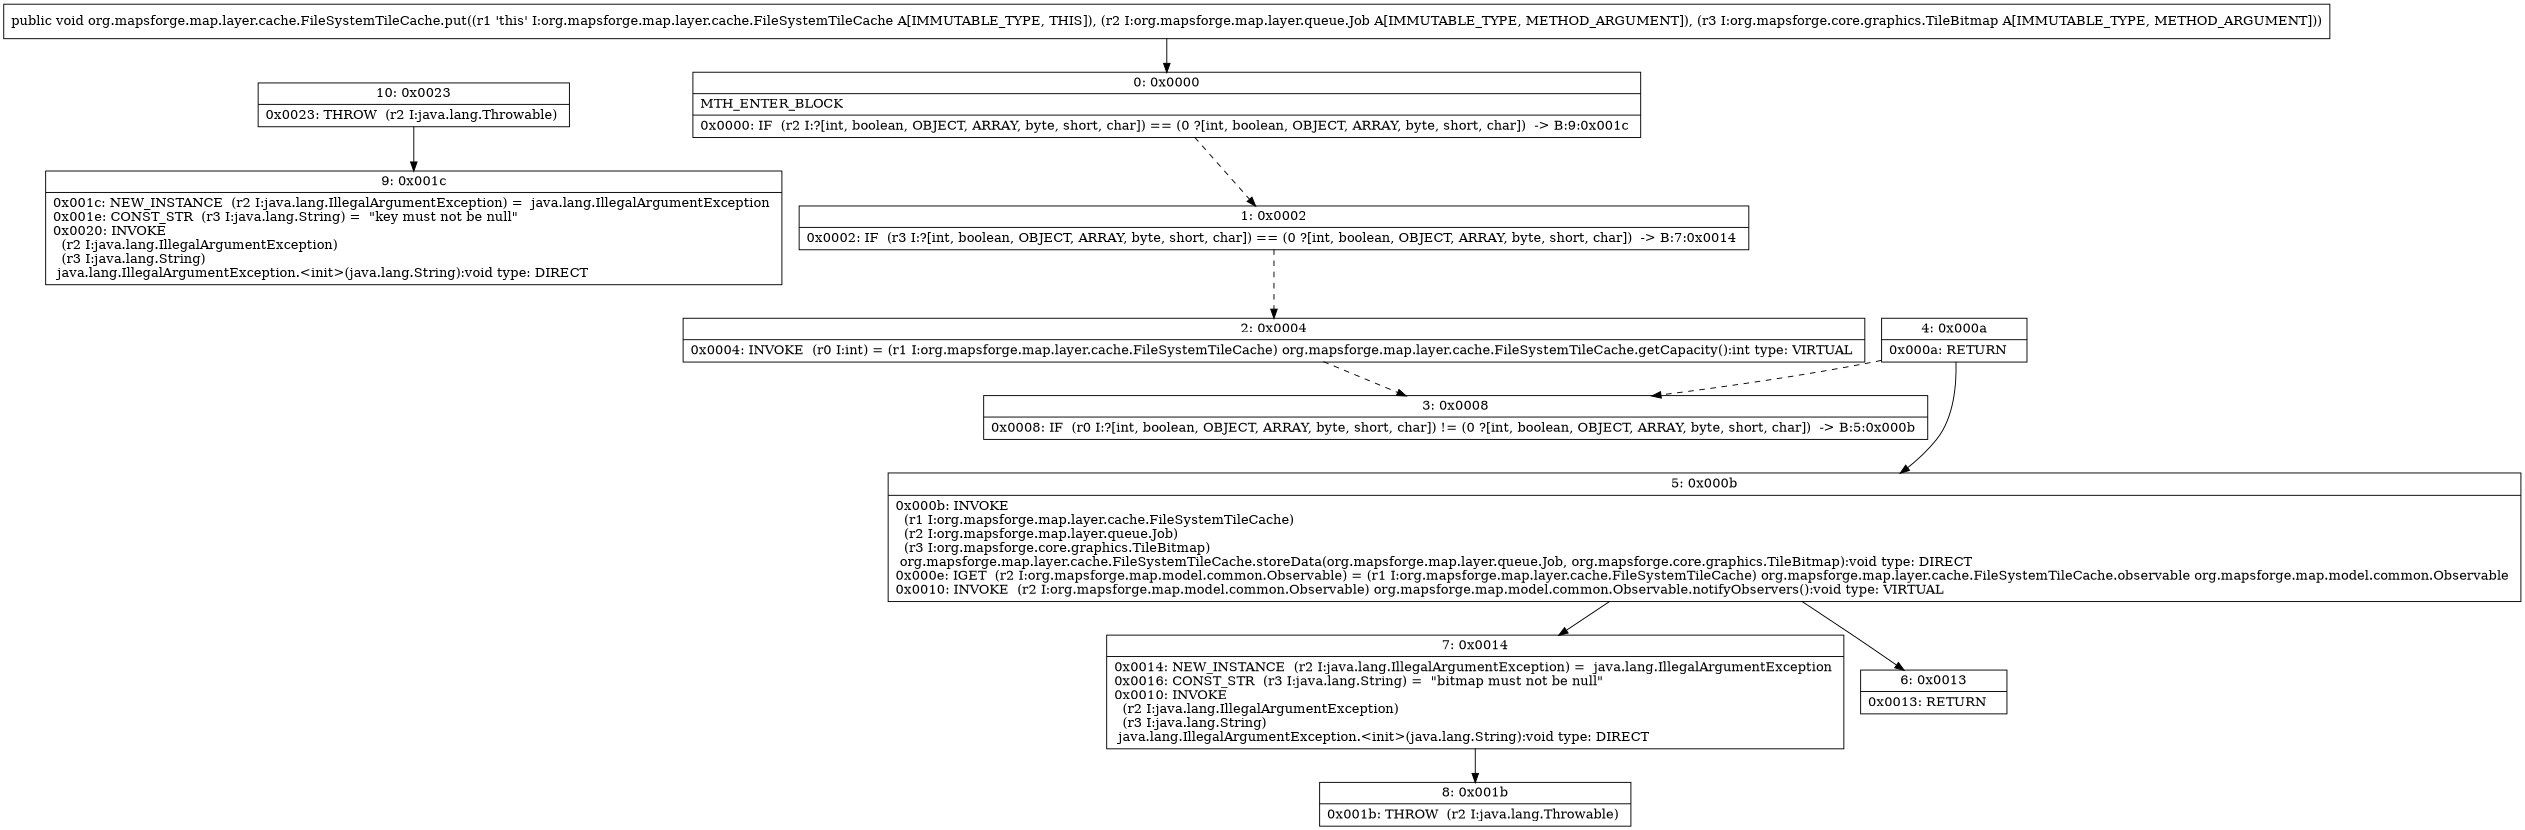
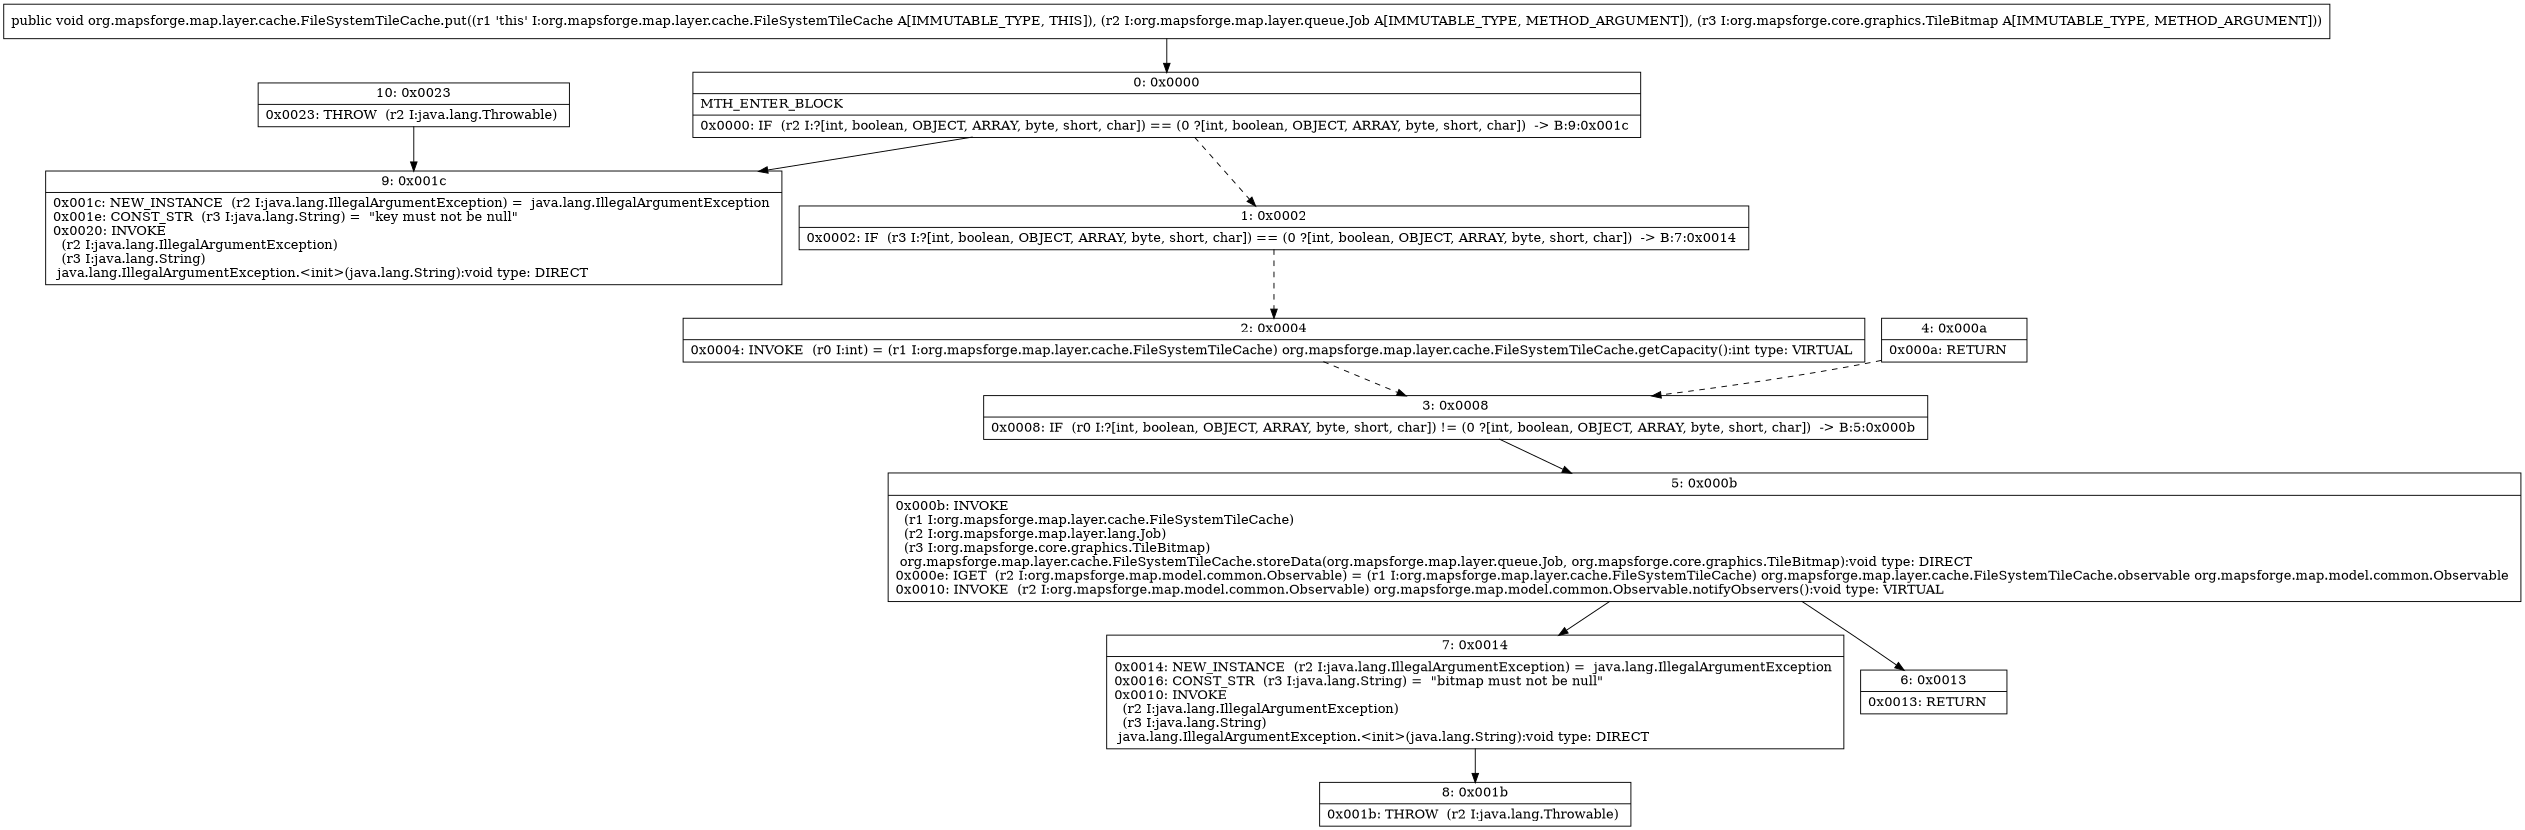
  digraph {
    node [shape=record]
    n1 [label="{0\:\ 0x0000|MTH_ENTER_BLOCK\l|0x0000: IF  (r2 I:?[int, boolean, OBJECT, ARRAY, byte, short, char]) == (0 ?[int, boolean, OBJECT, ARRAY, byte, short, char])  \-\> B:9:0x001c \l}"]
    n2 [label="{1\:\ 0x0002|0x0002: IF  (r3 I:?[int, boolean, OBJECT, ARRAY, byte, short, char]) == (0 ?[int, boolean, OBJECT, ARRAY, byte, short, char])  \-\> B:7:0x0014 \l}"]
    n3 [label="{9\:\ 0x001c|0x001c: NEW_INSTANCE  (r2 I:java.lang.IllegalArgumentException) =  java.lang.IllegalArgumentException \l0x001e: CONST_STR  (r3 I:java.lang.String) =  \"key must not be null\" \l0x0020: INVOKE  \l  (r2 I:java.lang.IllegalArgumentException)\l  (r3 I:java.lang.String)\l java.lang.IllegalArgumentException.\<init\>(java.lang.String):void type: DIRECT \l}"]
    n4 [label="{2\:\ 0x0004|0x0004: INVOKE  (r0 I:int) = (r1 I:org.mapsforge.map.layer.cache.FileSystemTileCache) org.mapsforge.map.layer.cache.FileSystemTileCache.getCapacity():int type: VIRTUAL \l}"]
    n5 [label="{3\:\ 0x0008|0x0008: IF  (r0 I:?[int, boolean, OBJECT, ARRAY, byte, short, char]) != (0 ?[int, boolean, OBJECT, ARRAY, byte, short, char])  \-\> B:5:0x000b \l}"]
    n6 [label="{7\:\ 0x0014|0x0014: NEW_INSTANCE  (r2 I:java.lang.IllegalArgumentException) =  java.lang.IllegalArgumentException \l0x0016: CONST_STR  (r3 I:java.lang.String) =  \"bitmap must not be null\" \l0x0010: INVOKE  \l  (r2 I:java.lang.IllegalArgumentException)\l  (r3 I:java.lang.String)\l java.lang.IllegalArgumentException.\<init\>(java.lang.String):void type: DIRECT \l}"]
    n7 [label="{8\:\ 0x001b|0x001b: THROW  (r2 I:java.lang.Throwable) \l}"]
-   n8 [label="{5\:\ 0x000b|0x000b: INVOKE  \l  (r1 I:org.mapsforge.map.layer.cache.FileSystemTileCache)\l  (r2 I:org.mapsforge.map.layer.queue.Job)\l  (r3 I:org.mapsforge.core.graphics.TileBitmap)\l org.mapsforge.map.layer.cache.FileSystemTileCache.storeData(org.mapsforge.map.layer.queue.Job, org.mapsforge.core.graphics.TileBitmap):void type: DIRECT \l0x000e: IGET  (r2 I:org.mapsforge.map.model.common.Observable) = (r1 I:org.mapsforge.map.layer.cache.FileSystemTileCache) org.mapsforge.map.layer.cache.FileSystemTileCache.observable org.mapsforge.map.model.common.Observable \l0x0010: INVOKE  (r2 I:org.mapsforge.map.model.common.Observable) org.mapsforge.map.model.common.Observable.notifyObservers():void type: VIRTUAL \l}"]
+   n8 [label="{5\:\ 0x000b|0x000b: INVOKE  \l  (r1 I:org.mapsforge.map.layer.cache.FileSystemTileCache)\l  (r2 I:org.mapsforge.map.layer.lang.Job)\l  (r3 I:org.mapsforge.core.graphics.TileBitmap)\l org.mapsforge.map.layer.cache.FileSystemTileCache.storeData(org.mapsforge.map.layer.queue.Job, org.mapsforge.core.graphics.TileBitmap):void type: DIRECT \l0x000e: IGET  (r2 I:org.mapsforge.map.model.common.Observable) = (r1 I:org.mapsforge.map.layer.cache.FileSystemTileCache) org.mapsforge.map.layer.cache.FileSystemTileCache.observable org.mapsforge.map.model.common.Observable \l0x0010: INVOKE  (r2 I:org.mapsforge.map.model.common.Observable) org.mapsforge.map.model.common.Observable.notifyObservers():void type: VIRTUAL \l}"]
    n9 [label="{4\:\ 0x000a|0x000a: RETURN   \l}"]
    n10 [label="{6\:\ 0x0013|0x0013: RETURN   \l}"]
    n11 [label="{10\:\ 0x0023|0x0023: THROW  (r2 I:java.lang.Throwable) \l}"]
    n12 [label="{public void org.mapsforge.map.layer.cache.FileSystemTileCache.put((r1 'this' I:org.mapsforge.map.layer.cache.FileSystemTileCache A[IMMUTABLE_TYPE, THIS]), (r2 I:org.mapsforge.map.layer.queue.Job A[IMMUTABLE_TYPE, METHOD_ARGUMENT]), (r3 I:org.mapsforge.core.graphics.TileBitmap A[IMMUTABLE_TYPE, METHOD_ARGUMENT])) }"]
    n1 -> n2 [style=dashed]
+   n1 -> n3
    n2 -> n4 [style=dashed]
    n4 -> n5 [style=dashed]
-   n9 -> n8
+   n5 -> n8
    n6 -> n7
    n8 -> n6
    n8 -> n10
    n9 -> n5 [style=dashed]
    n11 -> n3
    n12 -> n1
  }
